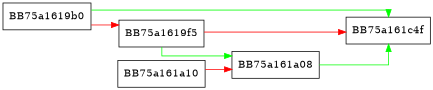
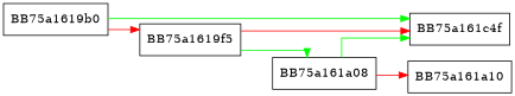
  digraph {
    fontname="DejaVu Serif"
    rankdir=LR
    splines=ortho
    node [fontname="DejaVu Serif" shape=box]
    edge [color=green fontname="DejaVu Serif"]
    BB75a1619b0
    BB75a161c4f
    BB75a1619f5
    BB75a161a08
    BB75a161a10
    BB75a1619b0 -> BB75a161c4f
    BB75a1619b0 -> BB75a1619f5 [color=red]
    BB75a1619f5 -> BB75a161c4f [color=red]
    BB75a1619f5 -> BB75a161a08
    BB75a161a08 -> BB75a161c4f
-   BB75a161a10 -> BB75a161a08 [color=red]
+   BB75a161a08 -> BB75a161a10 [color=red]
  }
